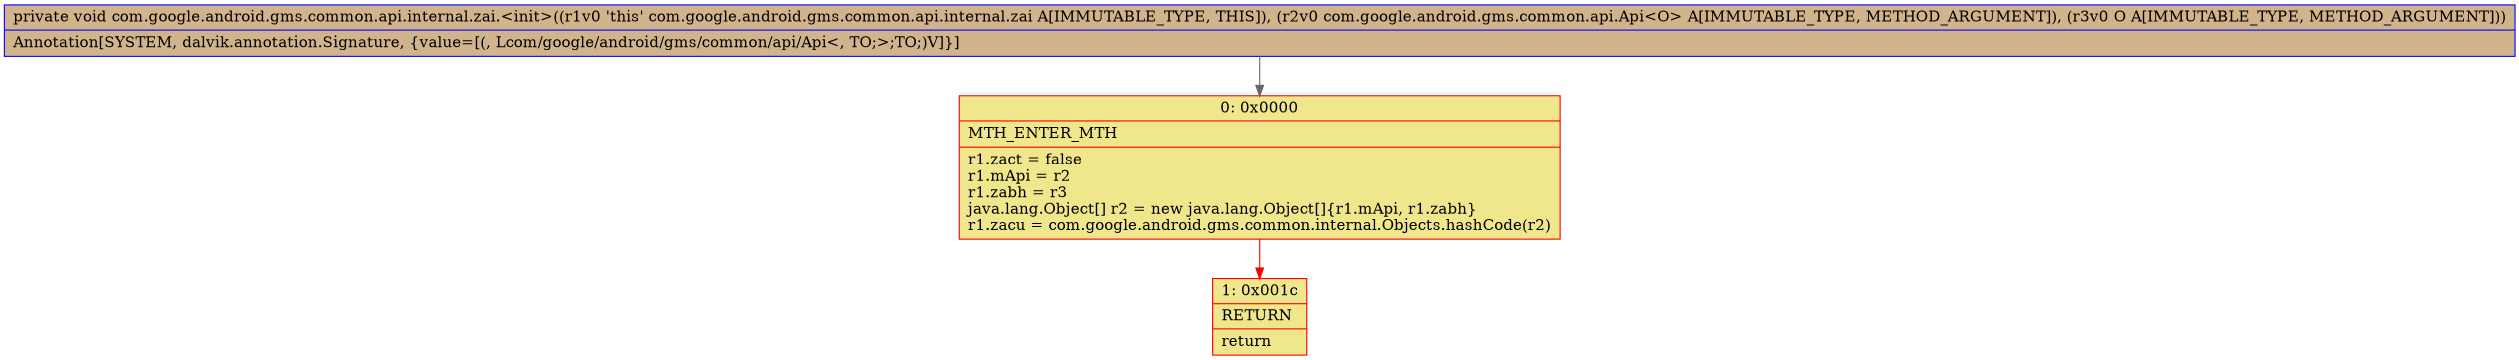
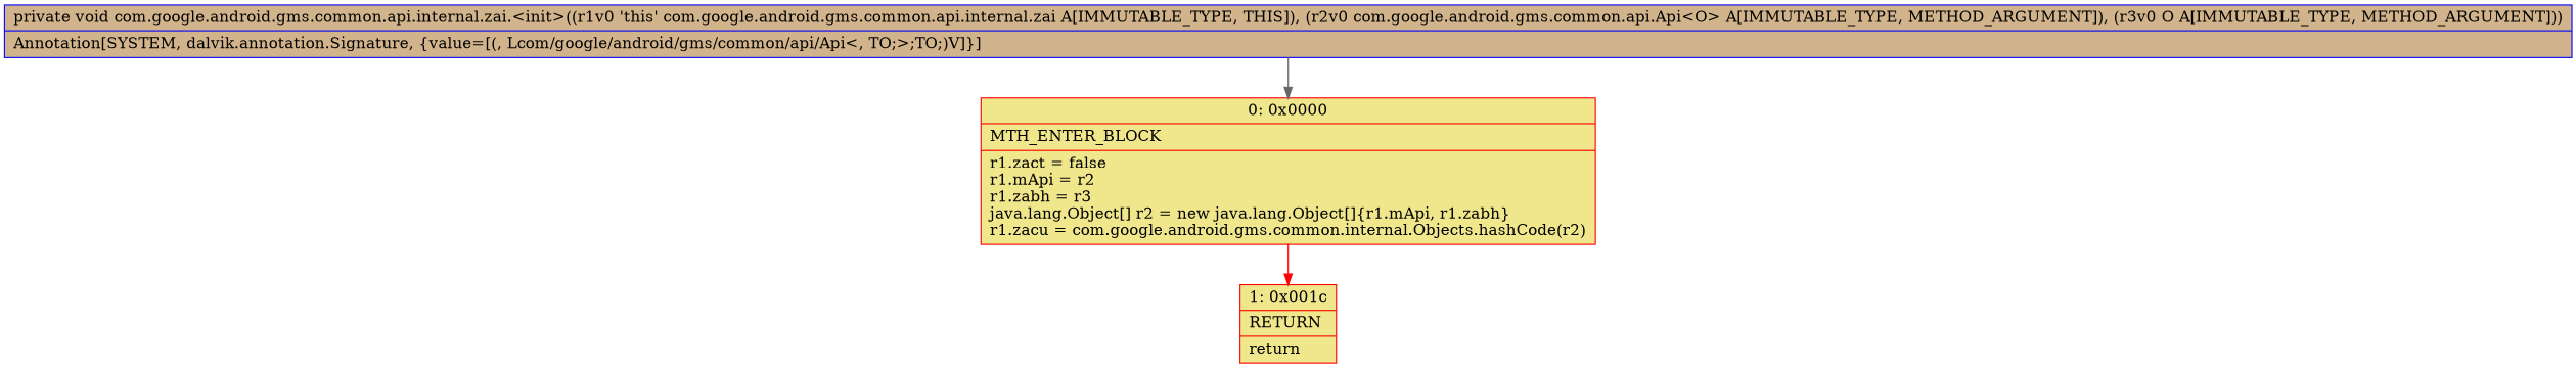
  digraph {
    node [shape=record style=filled fillcolor=khaki color=red]
-   n1 [label="{0\:\ 0x0000|MTH_ENTER_MTH\l|r1.zact = false\lr1.mApi = r2\lr1.zabh = r3\ljava.lang.Object[] r2 = new java.lang.Object[]\{r1.mApi, r1.zabh\}\lr1.zacu = com.google.android.gms.common.internal.Objects.hashCode(r2)\l}"]
+   n1 [label="{0\:\ 0x0000|MTH_ENTER_BLOCK\l|r1.zact = false\lr1.mApi = r2\lr1.zabh = r3\ljava.lang.Object[] r2 = new java.lang.Object[]\{r1.mApi, r1.zabh\}\lr1.zacu = com.google.android.gms.common.internal.Objects.hashCode(r2)\l}"]
    n2 [label="{1\:\ 0x001c|RETURN\l|return\l}"]
    n3 [label="{private void com.google.android.gms.common.api.internal.zai.\<init\>((r1v0 'this' com.google.android.gms.common.api.internal.zai A[IMMUTABLE_TYPE, THIS]), (r2v0 com.google.android.gms.common.api.Api\<O\> A[IMMUTABLE_TYPE, METHOD_ARGUMENT]), (r3v0 O A[IMMUTABLE_TYPE, METHOD_ARGUMENT]))  | Annotation[SYSTEM, dalvik.annotation.Signature, \{value=[(, Lcom\/google\/android\/gms\/common\/api\/Api\<, TO;\>;TO;)V]\}]\l}" fillcolor=tan color=blue]
    n1 -> n2 [color=red]
    n3 -> n1 [color=gray40]
  }
